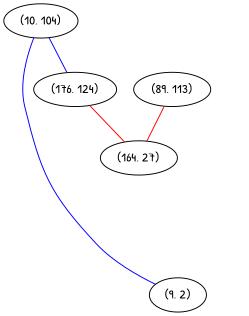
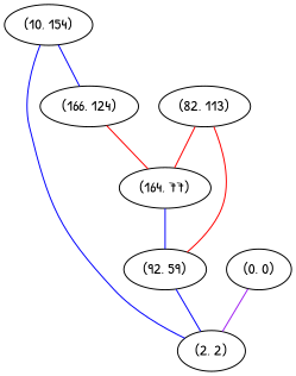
  graph {
    fontname="Patrick Hand"
    node [fontname="Patrick Hand"]
    edge [color=blue fontname="Patrick Hand" weight=1]
-   "(10, 104)"
-   "(166, 124)" [label="(176, 124)"]
-   "(2, 2)" [label="(9, 2)"]
-   "(164, 27)"
-   "(89, 113)"
+   "(10, 104)" [label="(10, 154)"]
+   "(166, 124)"
+   "(2, 2)"
+   "(164, 27)" [label="(164, 77)"]
+   "(0, 0)"
+   "(89, 113)" [label="(82, 113)"]
+   "(92, 59)"
    "(10, 104)" -- "(166, 124)"
    "(10, 104)" -- "(2, 2)"
    "(166, 124)" -- "(164, 27)" [color=red]
+   "(164, 27)" -- "(92, 59)" [weight=3]
+   "(0, 0)" -- "(2, 2)" [color=purple weight=4]
    "(89, 113)" -- "(164, 27)" [color=red weight=3]
+   "(89, 113)" -- "(92, 59)" [color=red]
+   "(92, 59)" -- "(2, 2)" [weight=3]
  }
